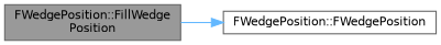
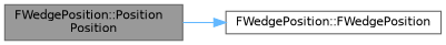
  digraph {
    rankdir=LR
    node [fontname=Helvetica fontsize=10 shape=box style=filled]
-   n1 [color=gray40 fillcolor=grey60 fontcolor=black height=0.2 label="FWedgePosition::FillWedge\lPosition" width=0.4]
+   n1 [color=gray40 fillcolor=grey60 fontcolor=black height=0.2 label="FWedgePosition::Position\lPosition" width=0.4]
    n2 [color=grey40 fillcolor=white height=0.2 label="FWedgePosition::FWedgePosition" width=0.4]
    n1 -> n2 [color=steelblue1 fontname=Helvetica fontsize=10 labelfontname=Helvetica labelfontsize=10 style=solid]
  }
